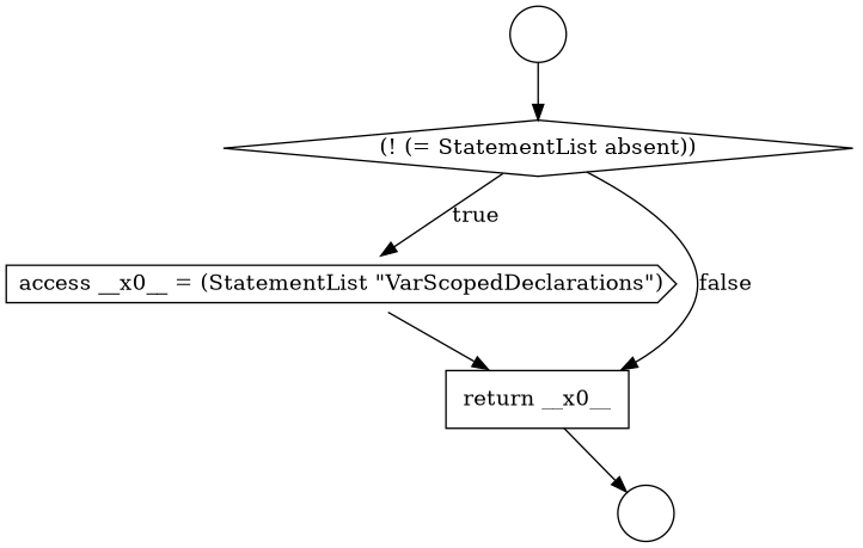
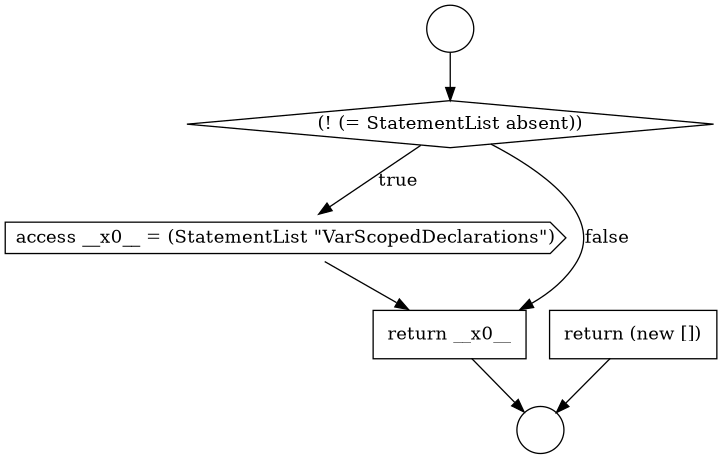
  digraph {
    node [color=black fillcolor=white shape=circle style=filled]
    edge [color=black]
    n1 [label=" "]
    n2 [label=<<font color="black">(! (= StatementList absent))</font>> shape=diamond]
    n3 [label=<<font color="black">access __x0__ = (StatementList &quot;VarScopedDeclarations&quot;)</font>> shape=cds]
    n4 [label=<<font color="black">     <table border="0" cellborder="1" cellspacing="0" cellpadding="10">       <tr><td align="left">return __x0__</td></tr>     </table>   </font>> margin=0 shape=none]
+   n5 [label=<<font color="black">     <table border="0" cellborder="1" cellspacing="0" cellpadding="10">       <tr><td align="left">return (new [])</td></tr>     </table>   </font>> margin=0 shape=none]
    n6 [label=" "]
    n1 -> n2
    n2 -> n3 [label=<<font color="black">true</font>>]
    n2 -> n4 [label=<<font color="black">false</font>>]
    n3 -> n4
    n4 -> n6
+   n5 -> n6
  }
